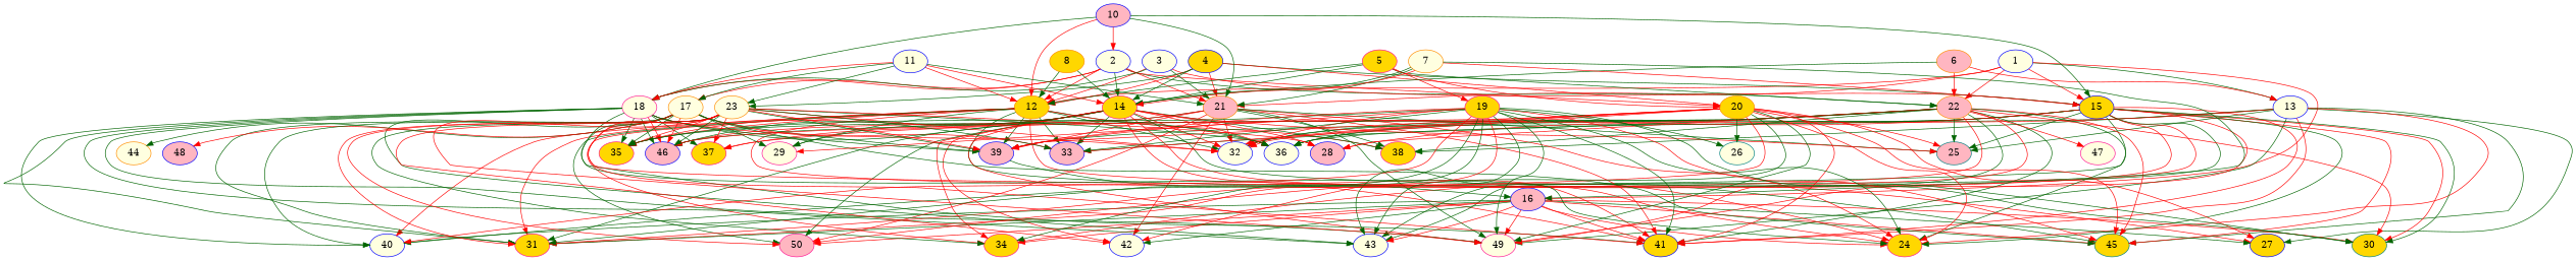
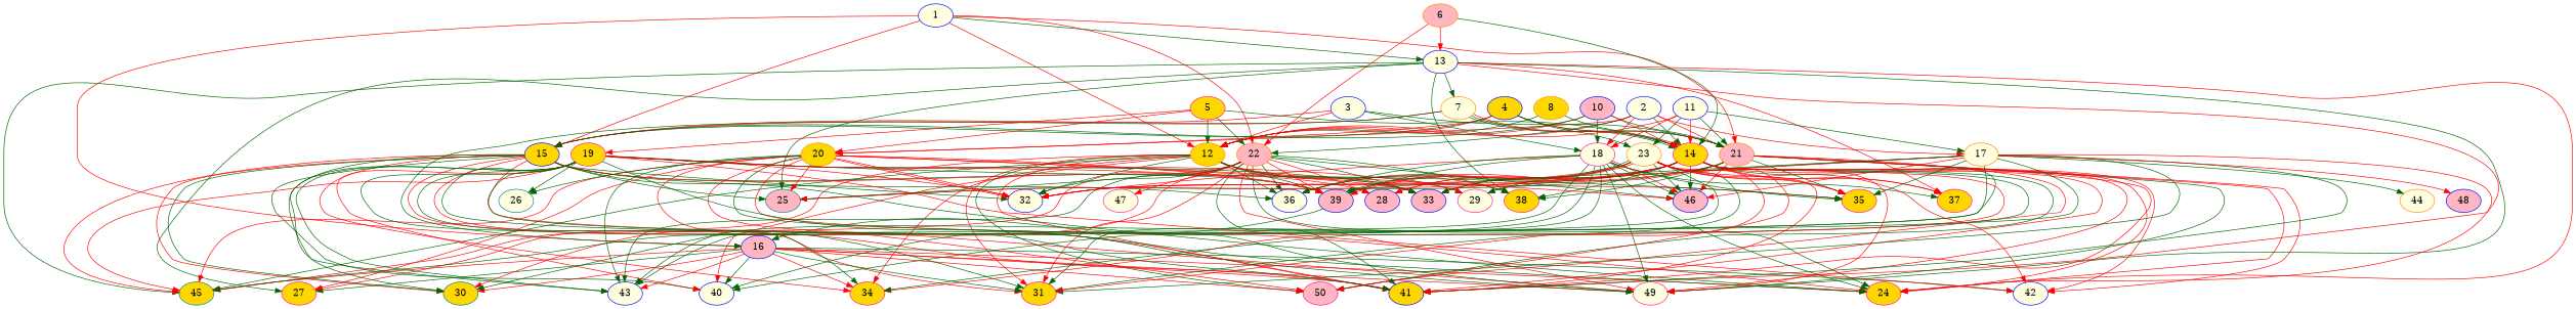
  digraph {
    node [alpha=0.14 color=blue fillcolor=lightyellow style=filled]
    edge [color=red]
    1 [alpha=0.19 expect_size=6435840]
    12 [alpha=0.17 color=darkorange expect_size=31800320 fillcolor=gold]
    13 [expect_size=16598016]
    15 [alpha=0.10 expect_size=49316864 fillcolor=gold]
    16 [alpha=0.15 expect_size=24871936 fillcolor=lightpink]
    21 [alpha=0.09 color=darkorange expect_size=9186304 fillcolor=lightpink]
    22 [alpha=0.04 color=darkorange expect_size=37126144 fillcolor=lightpink]
-   27 [alpha=0.05 expect_size=35463168 fillcolor=gold]
+   27 [alpha=0.05 color=deeppink expect_size=35463168 fillcolor=gold]
    29 [alpha=0.13 color=deeppink expect_size=38478848]
    31 [color=deeppink expect_size=28725248 fillcolor=gold]
    32 [alpha=0.12 expect_size=50526208]
    33 [expect_size=13771776 fillcolor=lightpink]
    34 [alpha=0.03 color=deeppink expect_size=20973568 fillcolor=gold]
    35 [alpha=0.10 color=deeppink expect_size=15160320 fillcolor=gold]
    36 [alpha=0.05 expect_size=43062272]
    38 [color=deeppink expect_size=42831872 fillcolor=gold]
    39 [alpha=0.01 expect_size=24460288 fillcolor=lightpink]
    40 [alpha=0.18 expect_size=7049216]
    41 [alpha=0.17 expect_size=24560640 fillcolor=gold]
    45 [alpha=0.16 color=teal expect_size=31739904 fillcolor=gold]
    50 [alpha=0.05 color=deeppink expect_size=22790144 fillcolor=lightpink]
    24 [alpha=0.18 color=deeppink expect_size=16731136 fillcolor=gold]
    25 [alpha=0.12 color=teal expect_size=21755904 fillcolor=lightpink]
    37 [alpha=0.08 color=deeppink expect_size=30475264 fillcolor=gold]
    49 [alpha=0.11 color=deeppink expect_size=21571584]
    28 [alpha=0.12 expect_size=20808704 fillcolor=lightpink]
    30 [alpha=0.07 color=teal expect_size=25106432 fillcolor=gold]
    43 [alpha=0.13 expect_size=38338560]
    42 [alpha=0.10 expect_size=10408960]
    46 [alpha=0.08 expect_size=7264256 fillcolor=lightpink]
    47 [alpha=0.13 color=deeppink expect_size=18721792]
    2 [expect_size=22874112]
    14 [alpha=0.02 color=deeppink expect_size=18406400 fillcolor=gold]
    17 [color=darkorange expect_size=22823936]
    18 [alpha=0.07 color=deeppink expect_size=13376512]
    20 [alpha=0.02 color=darkorange expect_size=30271488 fillcolor=gold]
    44 [alpha=0.01 color=darkorange expect_size=25331712]
    48 [alpha=0.05 expect_size=36507648 fillcolor=lightpink]
    26 [alpha=0.15 color=teal expect_size=46341120]
    3 [alpha=0.01 expect_size=13383680]
    4 [alpha=0.13 expect_size=42643456 fillcolor=gold]
    23 [alpha=0.03 color=darkorange expect_size=29859840]
    5 [alpha=0.10 color=deeppink expect_size=51973120 fillcolor=gold]
    19 [color=deeppink expect_size=6934528 fillcolor=gold]
    6 [alpha=0.19 color=darkorange expect_size=25408512 fillcolor=lightpink]
    7 [alpha=0.16 color=darkorange expect_size=23489536]
    8 [alpha=0.17 color=darkorange expect_size=43942912 fillcolor=gold]
    10 [alpha=0.11 expect_size=39203840 fillcolor=lightpink]
    11 [alpha=0.12 expect_size=33028096]
    1 -> 12
    1 -> 13 [color=darkgreen]
    1 -> 15
    1 -> 16
    1 -> 21
    1 -> 22
    12 -> 27
    12 -> 29 [color=darkgreen]
    12 -> 31
    12 -> 32 [color=darkgreen]
    12 -> 33 [color=darkgreen]
    12 -> 34
    12 -> 35
    12 -> 36 [color=darkgreen]
    12 -> 38
    12 -> 39 [color=darkgreen]
    12 -> 40
    12 -> 41
    12 -> 45 [color=darkgreen]
    12 -> 50 [color=darkgreen]
    13 -> 27 [color=darkgreen]
-   13 -> 36 [color=darkgreen]
+   13 -> 7 [color=darkgreen]
    13 -> 38 [color=darkgreen]
    13 -> 41
    13 -> 45 [color=darkgreen]
    13 -> 24
    13 -> 25 [color=darkgreen]
    13 -> 37
    13 -> 49 [color=darkgreen]
    15 -> 31
    15 -> 32 [color=darkgreen]
    15 -> 34
    15 -> 36 [color=darkgreen]
    15 -> 39 [color=darkgreen]
    15 -> 40 [color=darkgreen]
    15 -> 41
    15 -> 45
    15 -> 24 [color=darkgreen]
    15 -> 25 [color=darkgreen]
    15 -> 49
    15 -> 28
    15 -> 30
    15 -> 30 [color=darkgreen]
    15 -> 43 [color=darkgreen]
    16 -> 27 [color=darkgreen]
    16 -> 31 [color=darkgreen]
    16 -> 34
    16 -> 40 [color=darkgreen]
    16 -> 41
    16 -> 45
    16 -> 50
    16 -> 24
    16 -> 49
    16 -> 30
    16 -> 43
    16 -> 42 [color=darkgreen]
    21 -> 32
    21 -> 35 [color=darkgreen]
    21 -> 38 [color=darkgreen]
    21 -> 39
    21 -> 41
    21 -> 50
    21 -> 24
    21 -> 25 [color=darkgreen]
    21 -> 49 [color=darkgreen]
    21 -> 42
    21 -> 46
    22 -> 31
    22 -> 32 [color=darkgreen]
    22 -> 33 [color=darkgreen]
    22 -> 36 [color=darkgreen]
    22 -> 38 [color=darkgreen]
    22 -> 39
    22 -> 41 [color=darkgreen]
    22 -> 45
    22 -> 24 [color=darkgreen]
    22 -> 25 [color=darkgreen]
    22 -> 49
    22 -> 28
    22 -> 30
    22 -> 43 [color=darkgreen]
    22 -> 46 [color=darkgreen]
    22 -> 47
    39 -> 16 [color=darkgreen]
    2 -> 12
    2 -> 21
    2 -> 22 [color=darkgreen]
    2 -> 14 [color=darkgreen]
    2 -> 17
    2 -> 18
    2 -> 20
    14 -> 29 [color=darkgreen]
    14 -> 31 [color=darkgreen]
    14 -> 32
    14 -> 33 [color=darkgreen]
    14 -> 34
    14 -> 35
    14 -> 36
    14 -> 38 [color=darkgreen]
    14 -> 41
    14 -> 50 [color=darkgreen]
    14 -> 24
    14 -> 25
    14 -> 37
    14 -> 49
    14 -> 28
    14 -> 30 [color=darkgreen]
    14 -> 42
    14 -> 46 [color=darkgreen]
    17 -> 29 [color=darkgreen]
    17 -> 31 [color=darkgreen]
    17 -> 33
    17 -> 35 [color=darkgreen]
    17 -> 39 [color=darkgreen]
    17 -> 41 [color=darkgreen]
    17 -> 45 [color=darkgreen]
    17 -> 24
    17 -> 43 [color=darkgreen]
    17 -> 46
    17 -> 44 [color=darkgreen]
    17 -> 48
    18 -> 31 [color=darkgreen]
    18 -> 32
    18 -> 35 [color=darkgreen]
    18 -> 36 [color=darkgreen]
    18 -> 39 [color=darkgreen]
    18 -> 40 [color=darkgreen]
    18 -> 24 [color=darkgreen]
    18 -> 37 [color=darkgreen]
    18 -> 49 [color=darkgreen]
    18 -> 43 [color=darkgreen]
    18 -> 46 [color=darkgreen]
    18 -> 46
    20 -> 27
    20 -> 32
    20 -> 32
    20 -> 33
    20 -> 39
    20 -> 41
    20 -> 45
    20 -> 50
    20 -> 24
    20 -> 25
    20 -> 49 [color=darkgreen]
    20 -> 43 [color=darkgreen]
    20 -> 46
    20 -> 26 [color=darkgreen]
    3 -> 12
    3 -> 15
    3 -> 21 [color=darkgreen]
    3 -> 18 [color=darkgreen]
    4 -> 12
    4 -> 15 [color=darkgreen]
    4 -> 21
    4 -> 14 [color=darkgreen]
    4 -> 20
    4 -> 23 [color=darkgreen]
    23 -> 31
    23 -> 32
    23 -> 33 [color=darkgreen]
    23 -> 34 [color=darkgreen]
    23 -> 35
    23 -> 36 [color=darkgreen]
    23 -> 39 [color=darkgreen]
    23 -> 39
    23 -> 40 [color=darkgreen]
    23 -> 41
    23 -> 50
    23 -> 37
    23 -> 49
    23 -> 28
    23 -> 42
    23 -> 46 [color=darkgreen]
    5 -> 12 [color=darkgreen]
    5 -> 22 [color=darkgreen]
    5 -> 14 [color=darkgreen]
    5 -> 20
    5 -> 19
    19 -> 29
    19 -> 31 [color=darkgreen]
    19 -> 32
    19 -> 33 [color=darkgreen]
    19 -> 34 [color=darkgreen]
    19 -> 35 [color=darkgreen]
    19 -> 39
    19 -> 40
    19 -> 41 [color=darkgreen]
    19 -> 45
    19 -> 24 [color=darkgreen]
    19 -> 49 [color=darkgreen]
    19 -> 30 [color=darkgreen]
    19 -> 43 [color=darkgreen]
    19 -> 42
    19 -> 26 [color=darkgreen]
    6 -> 13
    6 -> 22
    6 -> 14 [color=darkgreen]
    7 -> 15
    7 -> 16 [color=darkgreen]
    7 -> 21 [color=darkgreen]
    7 -> 14 [color=darkgreen]
    7 -> 14
    8 -> 12 [color=darkgreen]
    8 -> 14 [color=darkgreen]
    10 -> 12
    10 -> 15 [color=darkgreen]
    10 -> 21 [color=darkgreen]
-   10 -> 2
+   10 -> 14
    10 -> 18 [color=darkgreen]
    11 -> 12
    11 -> 21 [color=darkgreen]
    11 -> 14
    11 -> 17 [color=darkgreen]
    11 -> 18
    11 -> 23 [color=darkgreen]
  }
